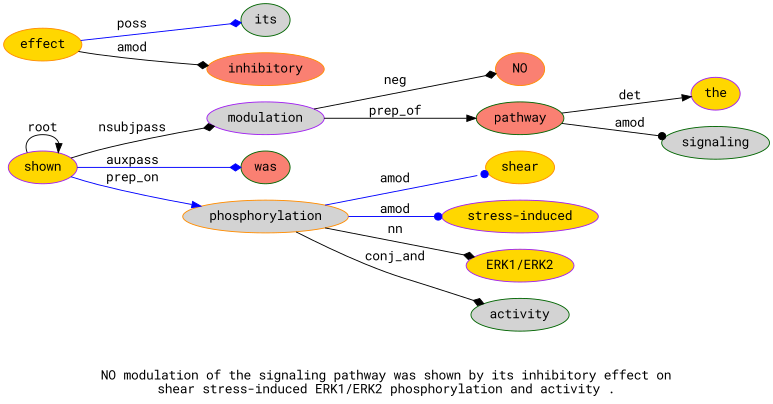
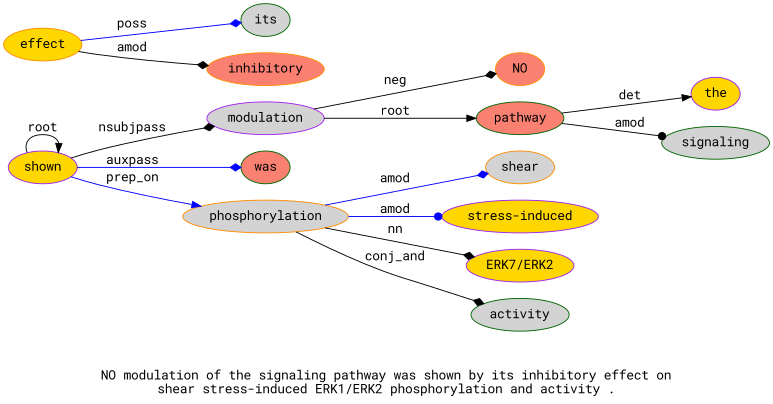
  digraph {
    fontname="Roboto Mono"
    label="NO modulation of the signaling pathway was shown by its inhibitory effect on\nshear stress-induced ERK1/ERK2 phosphorylation and activity ."
    rankdir=LR
    node [color=purple fillcolor=lightgrey fontname="Roboto Mono" style=filled]
    edge [arrowhead=diamond color=black fontname="Roboto Mono"]
    n1 [label=modulation]
    n2 [color=darkorange fillcolor=salmon label=NO]
    n3 [color=darkgreen fillcolor=salmon label=pathway]
    n4 [fillcolor=gold label=the]
    n5 [color=darkgreen label=signaling]
    n6 [fillcolor=gold label=shown]
    n7 [color=darkgreen fillcolor=salmon label=was]
    n8 [color=darkorange label=phosphorylation]
    n9 [color=darkorange fillcolor=gold label=effect]
    n10 [color=darkgreen label=its]
    n11 [color=darkorange fillcolor=salmon label=inhibitory]
-   n12 [color=darkorange fillcolor=gold label=shear]
+   n12 [color=darkorange label=shear]
    n13 [fillcolor=gold label="stress-induced"]
-   n14 [fillcolor=gold label="ERK1/ERK2"]
+   n14 [fillcolor=gold label="ERK7/ERK2"]
    n15 [color=darkgreen label=activity]
    n1 -> n2 [label=neg]
-   n1 -> n3 [arrowhead=normal label=prep_of]
+   n1 -> n3 [arrowhead=normal label=root]
    n3 -> n4 [arrowhead=normal label=det]
    n3 -> n5 [arrowhead=dot label=amod]
    n6 -> n1 [label=nsubjpass]
    n6 -> n6 [arrowhead=normal label=root]
    n6 -> n7 [color=blue label=auxpass]
    n6 -> n8 [arrowhead=normal color=blue label=prep_on]
-   n8 -> n12 [arrowhead=dot color=blue label=amod]
+   n8 -> n12 [color=blue label=amod]
    n8 -> n13 [arrowhead=dot color=blue label=amod]
    n8 -> n14 [label=nn]
    n8 -> n15 [label=conj_and]
    n9 -> n10 [color=blue label=poss]
    n9 -> n11 [label=amod]
  }
